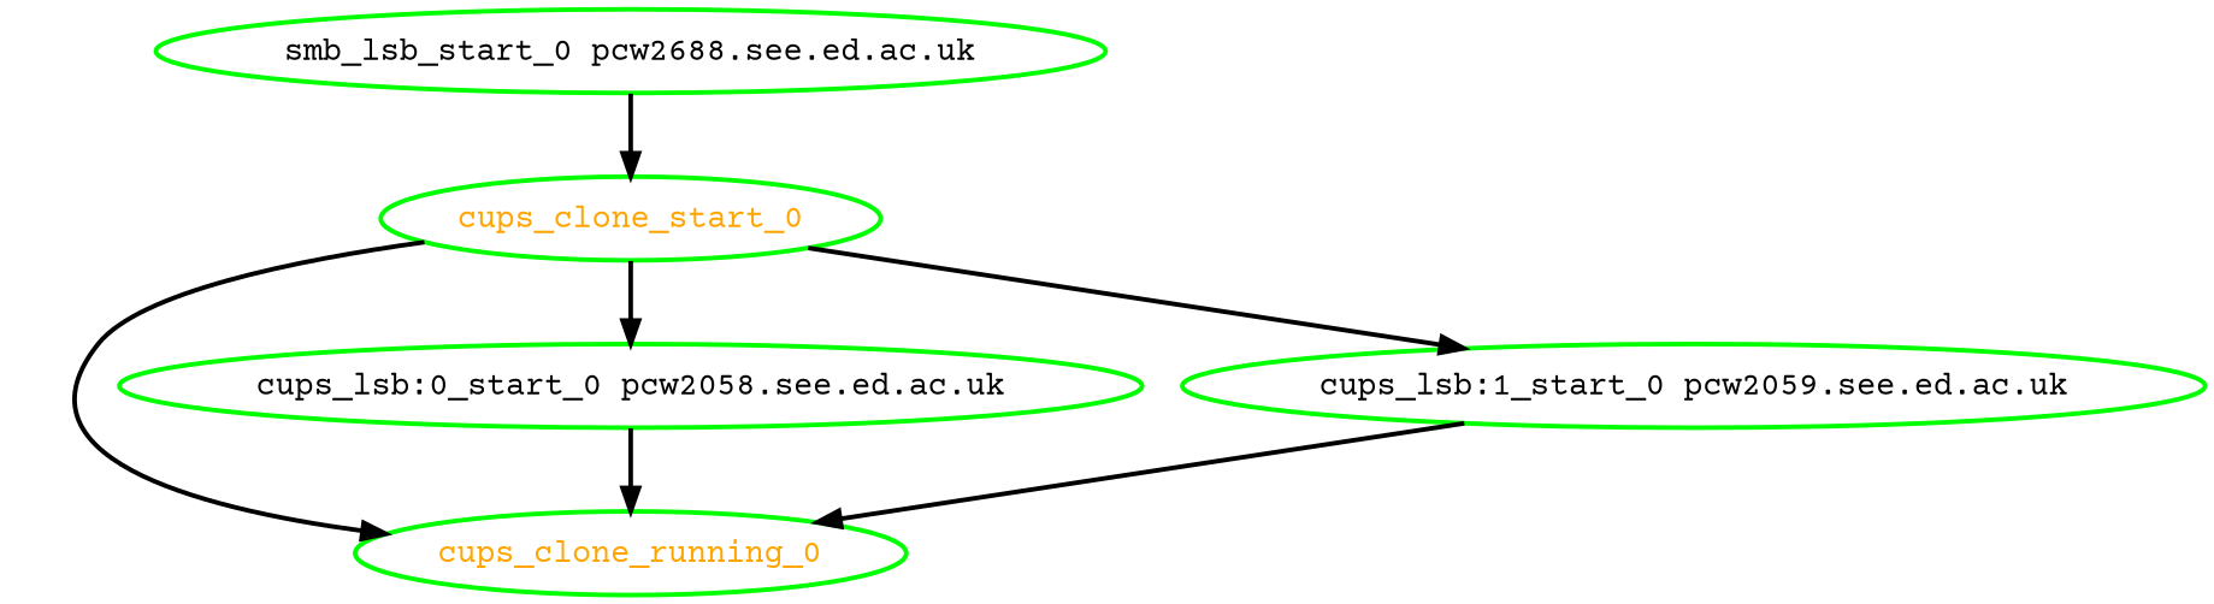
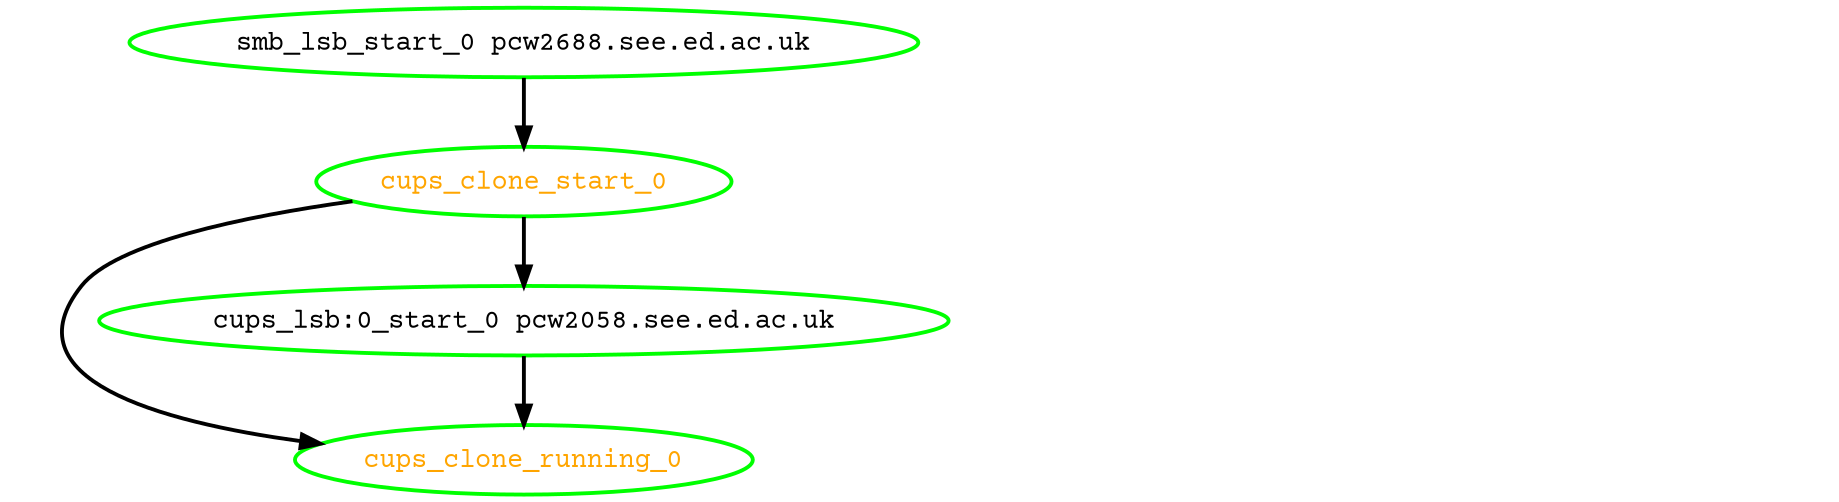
  digraph {
    fontname="Courier Prime"
    node [color=green fontcolor=black style=bold fontname="Courier Prime"]
    edge [style=bold fontname="Courier Prime"]
    cups_clone_running_0 [fontcolor=orange]
    cups_clone_start_0 [fontcolor=orange]
    "cups_lsb:0_start_0 pcw2058.see.ed.ac.uk"
-   "cups_lsb:1_start_0 pcw2059.see.ed.ac.uk"
    "smb_lsb_start_0 pcw2688.see.ed.ac.uk"
    cups_clone_start_0 -> cups_clone_running_0
    cups_clone_start_0 -> "cups_lsb:0_start_0 pcw2058.see.ed.ac.uk"
-   cups_clone_start_0 -> "cups_lsb:1_start_0 pcw2059.see.ed.ac.uk"
    "cups_lsb:0_start_0 pcw2058.see.ed.ac.uk" -> cups_clone_running_0
-   "cups_lsb:1_start_0 pcw2059.see.ed.ac.uk" -> cups_clone_running_0
    "smb_lsb_start_0 pcw2688.see.ed.ac.uk" -> cups_clone_start_0
  }
